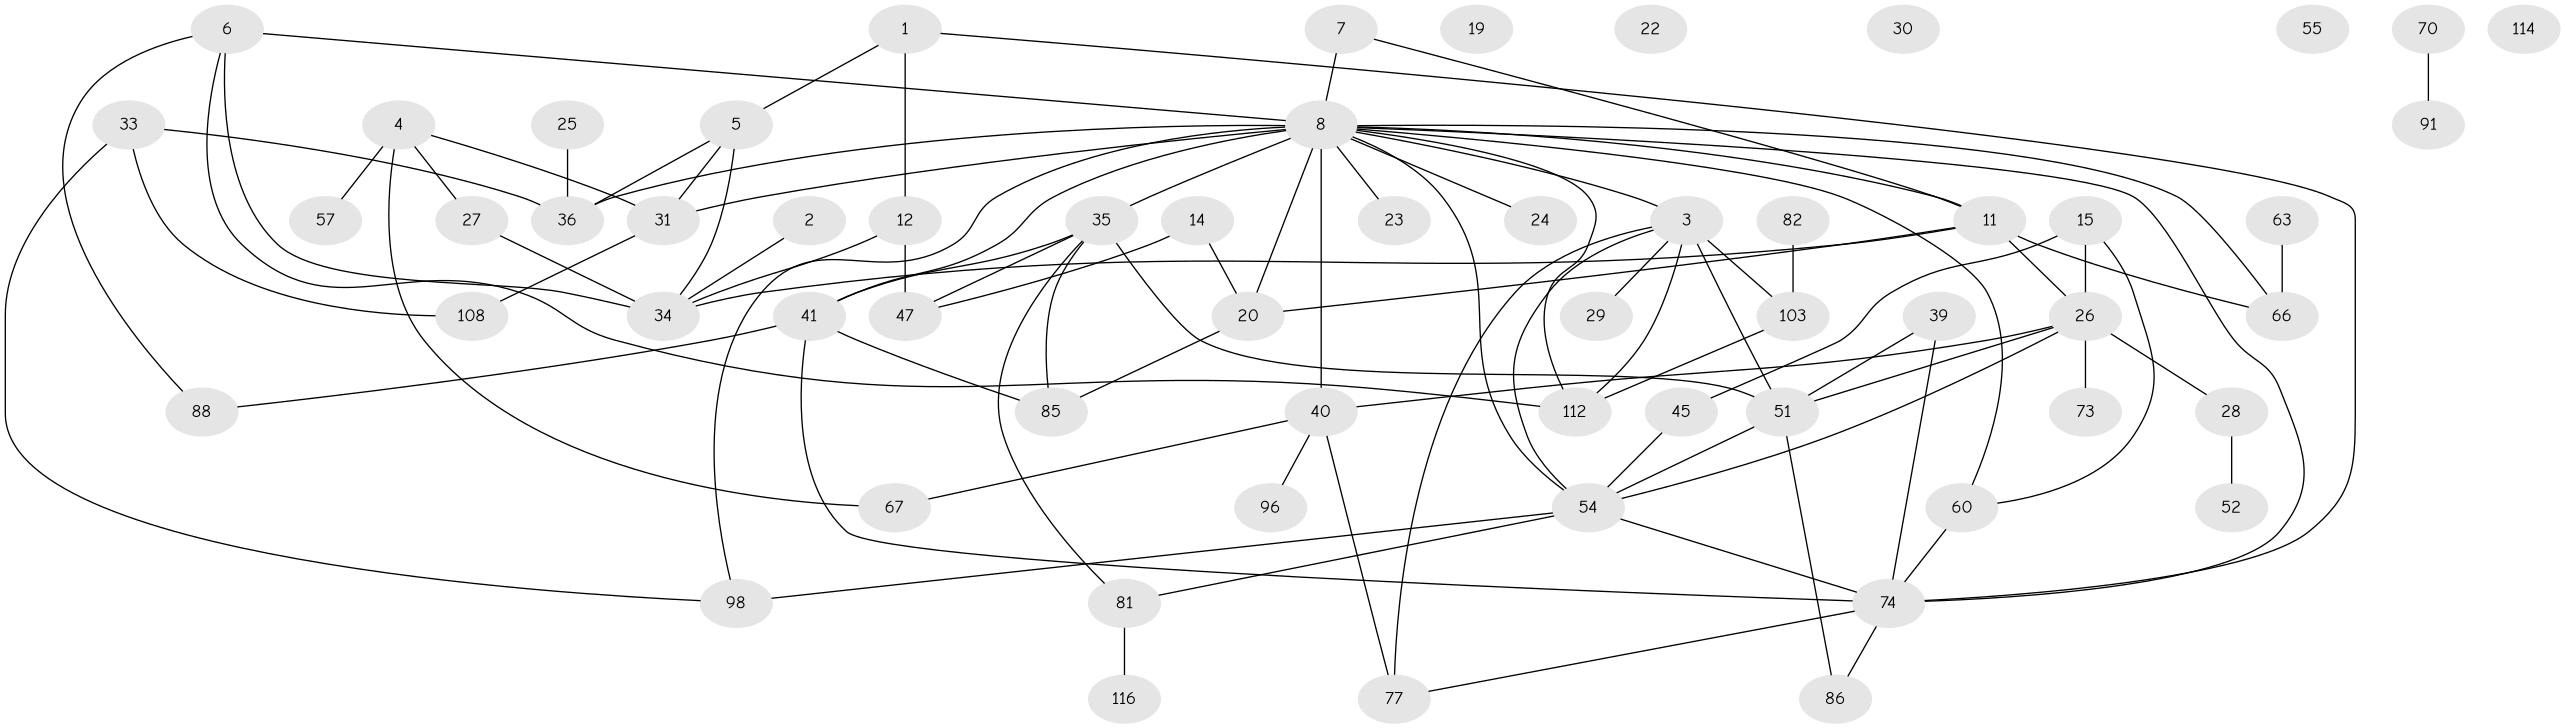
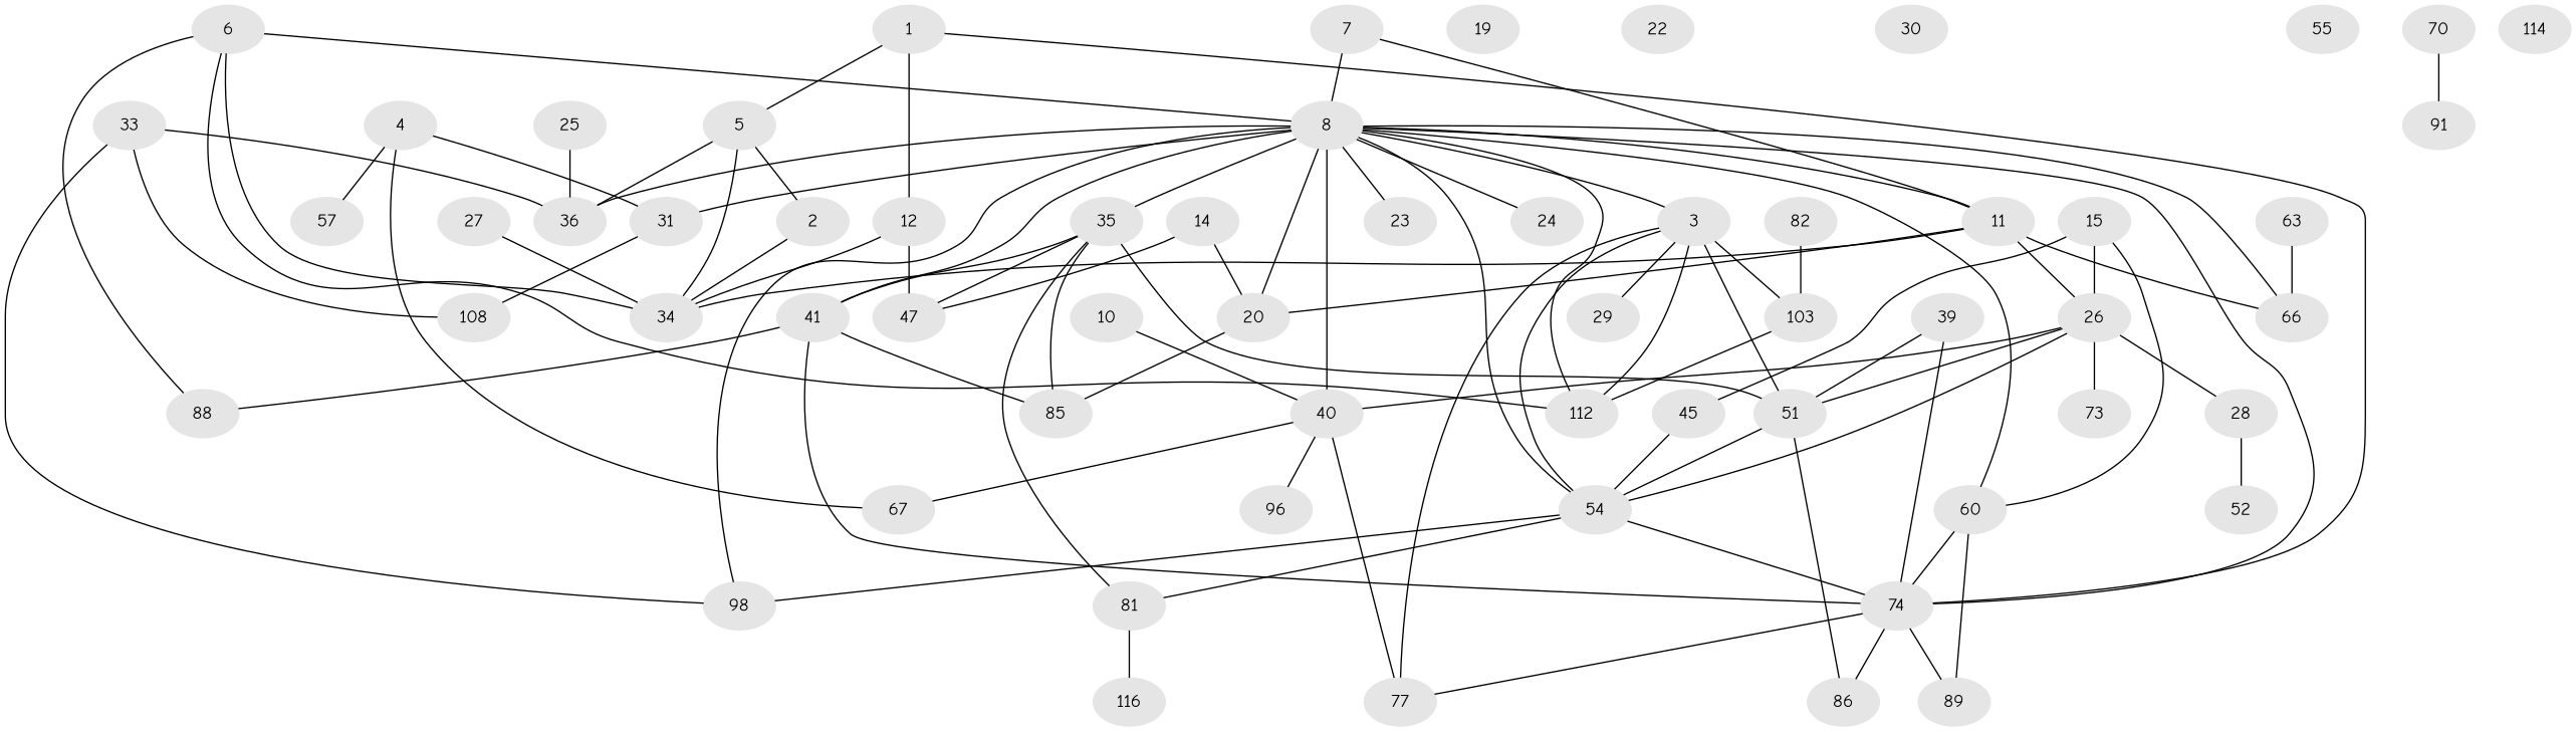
  graph {
    fontname="Comic Neue"
    node [color=gray90 fontname="Comic Neue" style=filled]
    edge [fontname="Comic Neue"]
    1 [super="+59"]
    5 [super="+119"]
    12 [super="+16+87"]
    74 [super="+118+78"]
    34 [super="+50+110+48"]
    31 [super="+53"]
    36 [super="+60"]
    47 [super="+84"]
    77
    86
+   89
    2 [super="+58+95"]
    3 [super="+18+37"]
    29
    51 [super="+64"]
    54 [super="+100"]
    103
    112
    98
    81
    4 [super="+38+97"]
    27
    57
    67 [super="+90"]
    108
    8 [super="+21+9+17+44"]
    11 [super="+43+13"]
    20 [super="+56"]
    23
    24
    35 [super="+52"]
    40 [super="+46+80"]
    41 [super="+79+65"]
    n34 [label=60 super="+93"]
    66
    6
    88 [super="+105"]
    7
    26 [super="+106+124"]
    85 [super="+125"]
    39 [super="+101"]
    96
+   10
    28
    73
    14
    15 [super="+32"]
    45
    19
    22
    25
    n52 [label=52]
    33 [super="+42"]
    30
    116
    55
    63 [super="+69+109"]
    70
    91
    82
    114
    1 -- 5
    1 -- 12
    1 -- 74
    5 -- 34
-   5 -- 31
+   5 -- 2
    5 -- 36
    12 -- 34
    12 -- 47 [weight=2]
    74 -- 77
    74 -- 86
+   74 -- 89
    31 -- 108
    2 -- 34
    3 -- 77
    3 -- 29
    3 -- 51
    3 -- 54
    3 -- 103
    3 -- 112
    51 -- 86
    51 -- 54
    54 -- 74
    54 -- 98
    54 -- 81
    103 -- 112
    81 -- 116
    4 -- 31
-   4 -- 27
    4 -- 57 [weight=2]
    4 -- 67
    27 -- 34
    8 -- 74
    8 -- 31
    8 -- 36
    8 -- 3
    8 -- 54
    8 -- 112
    8 -- 98
    8 -- 11
    8 -- 20 [weight=2]
    8 -- 23
    8 -- 24
    8 -- 35
    8 -- 40 [weight=3]
    8 -- 41 [weight=2]
    8 -- n34
    8 -- 66
    11 -- 34
    11 -- 20
    11 -- 66
    11 -- 26
    20 -- 85
    35 -- 47
    35 -- 51
    35 -- 81
    35 -- 41
    35 -- 85
    40 -- 77
    40 -- 67
    40 -- 96
    41 -- 74
    41 -- 88
    41 -- 85
    n34 -- 74
+   n34 -- 89
    6 -- 34
    6 -- 112
    6 -- 8
    6 -- 88
    7 -- 8
    7 -- 11
    26 -- 51
    26 -- 54
    26 -- 40
    26 -- 28
    26 -- 73
    39 -- 74
    39 -- 51
+   10 -- 40
    28 -- n52
    14 -- 47
    14 -- 20
    15 -- n34
    15 -- 26
    15 -- 45
    45 -- 54
    25 -- 36
    33 -- 36
    33 -- 98
    33 -- 108
    63 -- 66
    70 -- 91
    82 -- 103
  }
